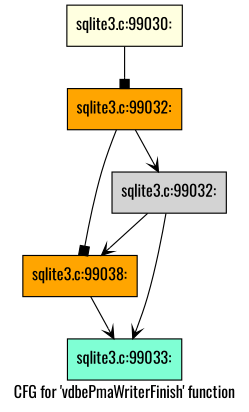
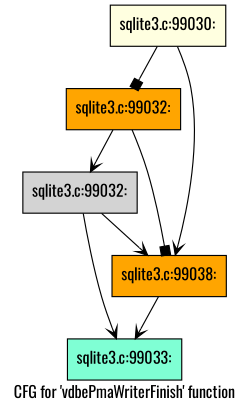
  digraph {
    fontname=Oswald
    label="CFG for 'vdbePmaWriterFinish' function"
    node [fillcolor=orange fontname=Oswald shape=record style=filled]
    edge [arrowhead=vee fontname=Oswald]
    n1 [fillcolor=lightyellow label="{sqlite3.c:99030:}"]
    n2 [label="{sqlite3.c:99032:}"]
    n3 [label="{sqlite3.c:99038:}"]
    n4 [fillcolor=lightgrey label="{sqlite3.c:99032:}"]
    n5 [fillcolor=aquamarine label="{sqlite3.c:99033:}"]
    n1 -> n2 [arrowhead=box]
+   n1 -> n3
    n2 -> n3 [arrowhead=box]
    n2 -> n4
    n3 -> n5
    n4 -> n3
    n4 -> n5
  }
